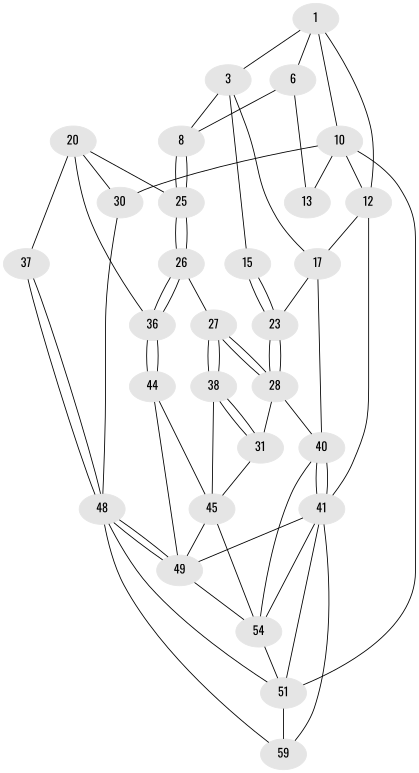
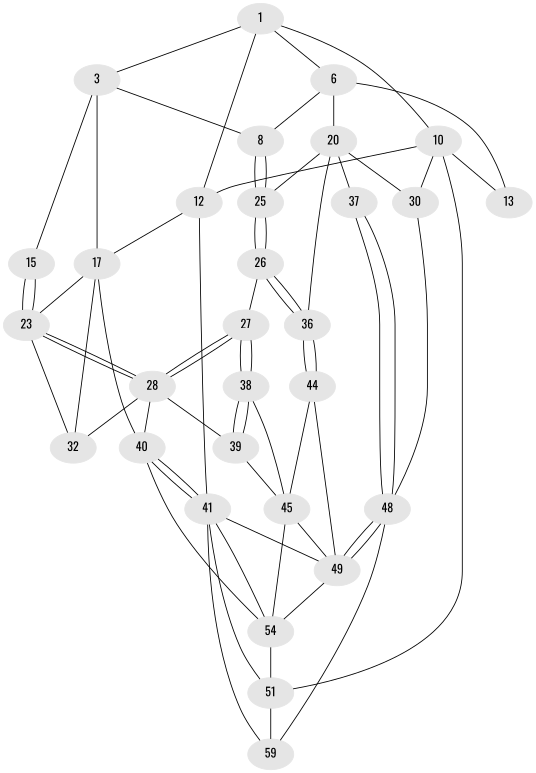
  graph {
    fontname=Oswald
    node [color=gray90 fontname=Oswald style=filled]
    edge [fontname=Oswald]
    1 [super="+5+2"]
    3 [super="+4+16"]
    6 [super="+14+7"]
    10 [super="+11"]
    12
    8
    15
    17 [super="+18"]
    13
    20 [super="+31+21"]
    30
    51 [super="+58"]
    41 [super="+42+56"]
    25
    23 [super="+24"]
+   32
    40 [super="+43"]
    36
    37
    26
    48 [super="+52"]
    59
    54 [super="+55"]
    49 [super="+50"]
    28 [super="+33"]
    44
-   39 [label=31]
+   39
    27
    38
    45 [super="+46"]
    1 -- 3
    1 -- 6
    1 -- 10
    1 -- 12
    3 -- 8
    3 -- 15 [weight=2]
    3 -- 17
    6 -- 8
    6 -- 13
+   6 -- 20 [weight=2]
    10 -- 12
    10 -- 13 [weight=2]
    10 -- 30
    10 -- 51
    12 -- 17
    12 -- 41
    8 -- 25
    8 -- 25
    15 -- 23
    15 -- 23
    17 -- 23
+   17 -- 32
    17 -- 40
    20 -- 30
    20 -- 25
    20 -- 36
    20 -- 37 [weight=2]
    30 -- 48
    51 -- 59
    41 -- 51
    41 -- 59
    41 -- 54
    41 -- 49
    25 -- 26
    25 -- 26
+   23 -- 32
    23 -- 28
    23 -- 28
    40 -- 41
    40 -- 41
    40 -- 54
    36 -- 44
    36 -- 44
    37 -- 48
    37 -- 48
    26 -- 36
    26 -- 36
    26 -- 27
-   48 -- 51
    48 -- 59
    48 -- 49
    48 -- 49
    54 -- 51
    49 -- 54
+   28 -- 32
    28 -- 40
    28 -- 39
    44 -- 49
    44 -- 45
    39 -- 45
    27 -- 28
    27 -- 28
    27 -- 38
    27 -- 38
    38 -- 39
    38 -- 39
    38 -- 45
    45 -- 54
    45 -- 49
  }
